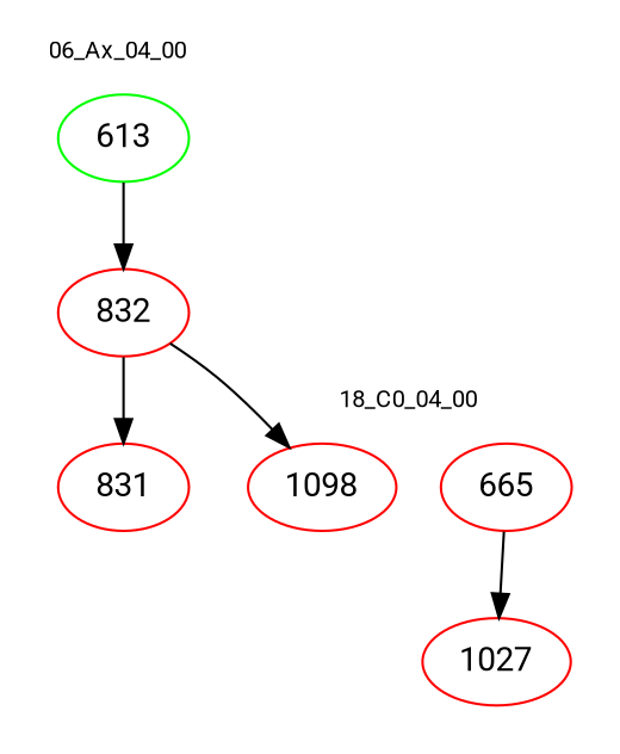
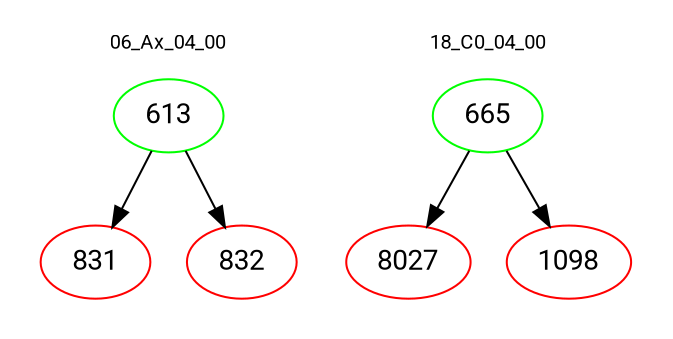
  digraph {
    fontname=Roboto
    node [color=red fontname=Roboto]
    edge [color=black fontname=Roboto]
    n1 [color=green label=613]
    n2 [label=831]
    n3 [label=832]
-   n4 [label=665]
-   n5 [label=1027]
+   n4 [color=green label=665]
+   n5 [label=8027]
    n6 [label=1098]
    subgraph cluster_1 {
      color=white
      fontsize=10
      label="06_Ax_04_00"
      n1
      n2
      n3
    }
    subgraph cluster_2 {
      color=white
      fontsize=10
      label="18_C0_04_00"
      n4
      n5
      n6
    }
-   n3 -> n2
+   n1 -> n2
    n1 -> n3
    n4 -> n5
-   n3 -> n6
+   n4 -> n6
  }
